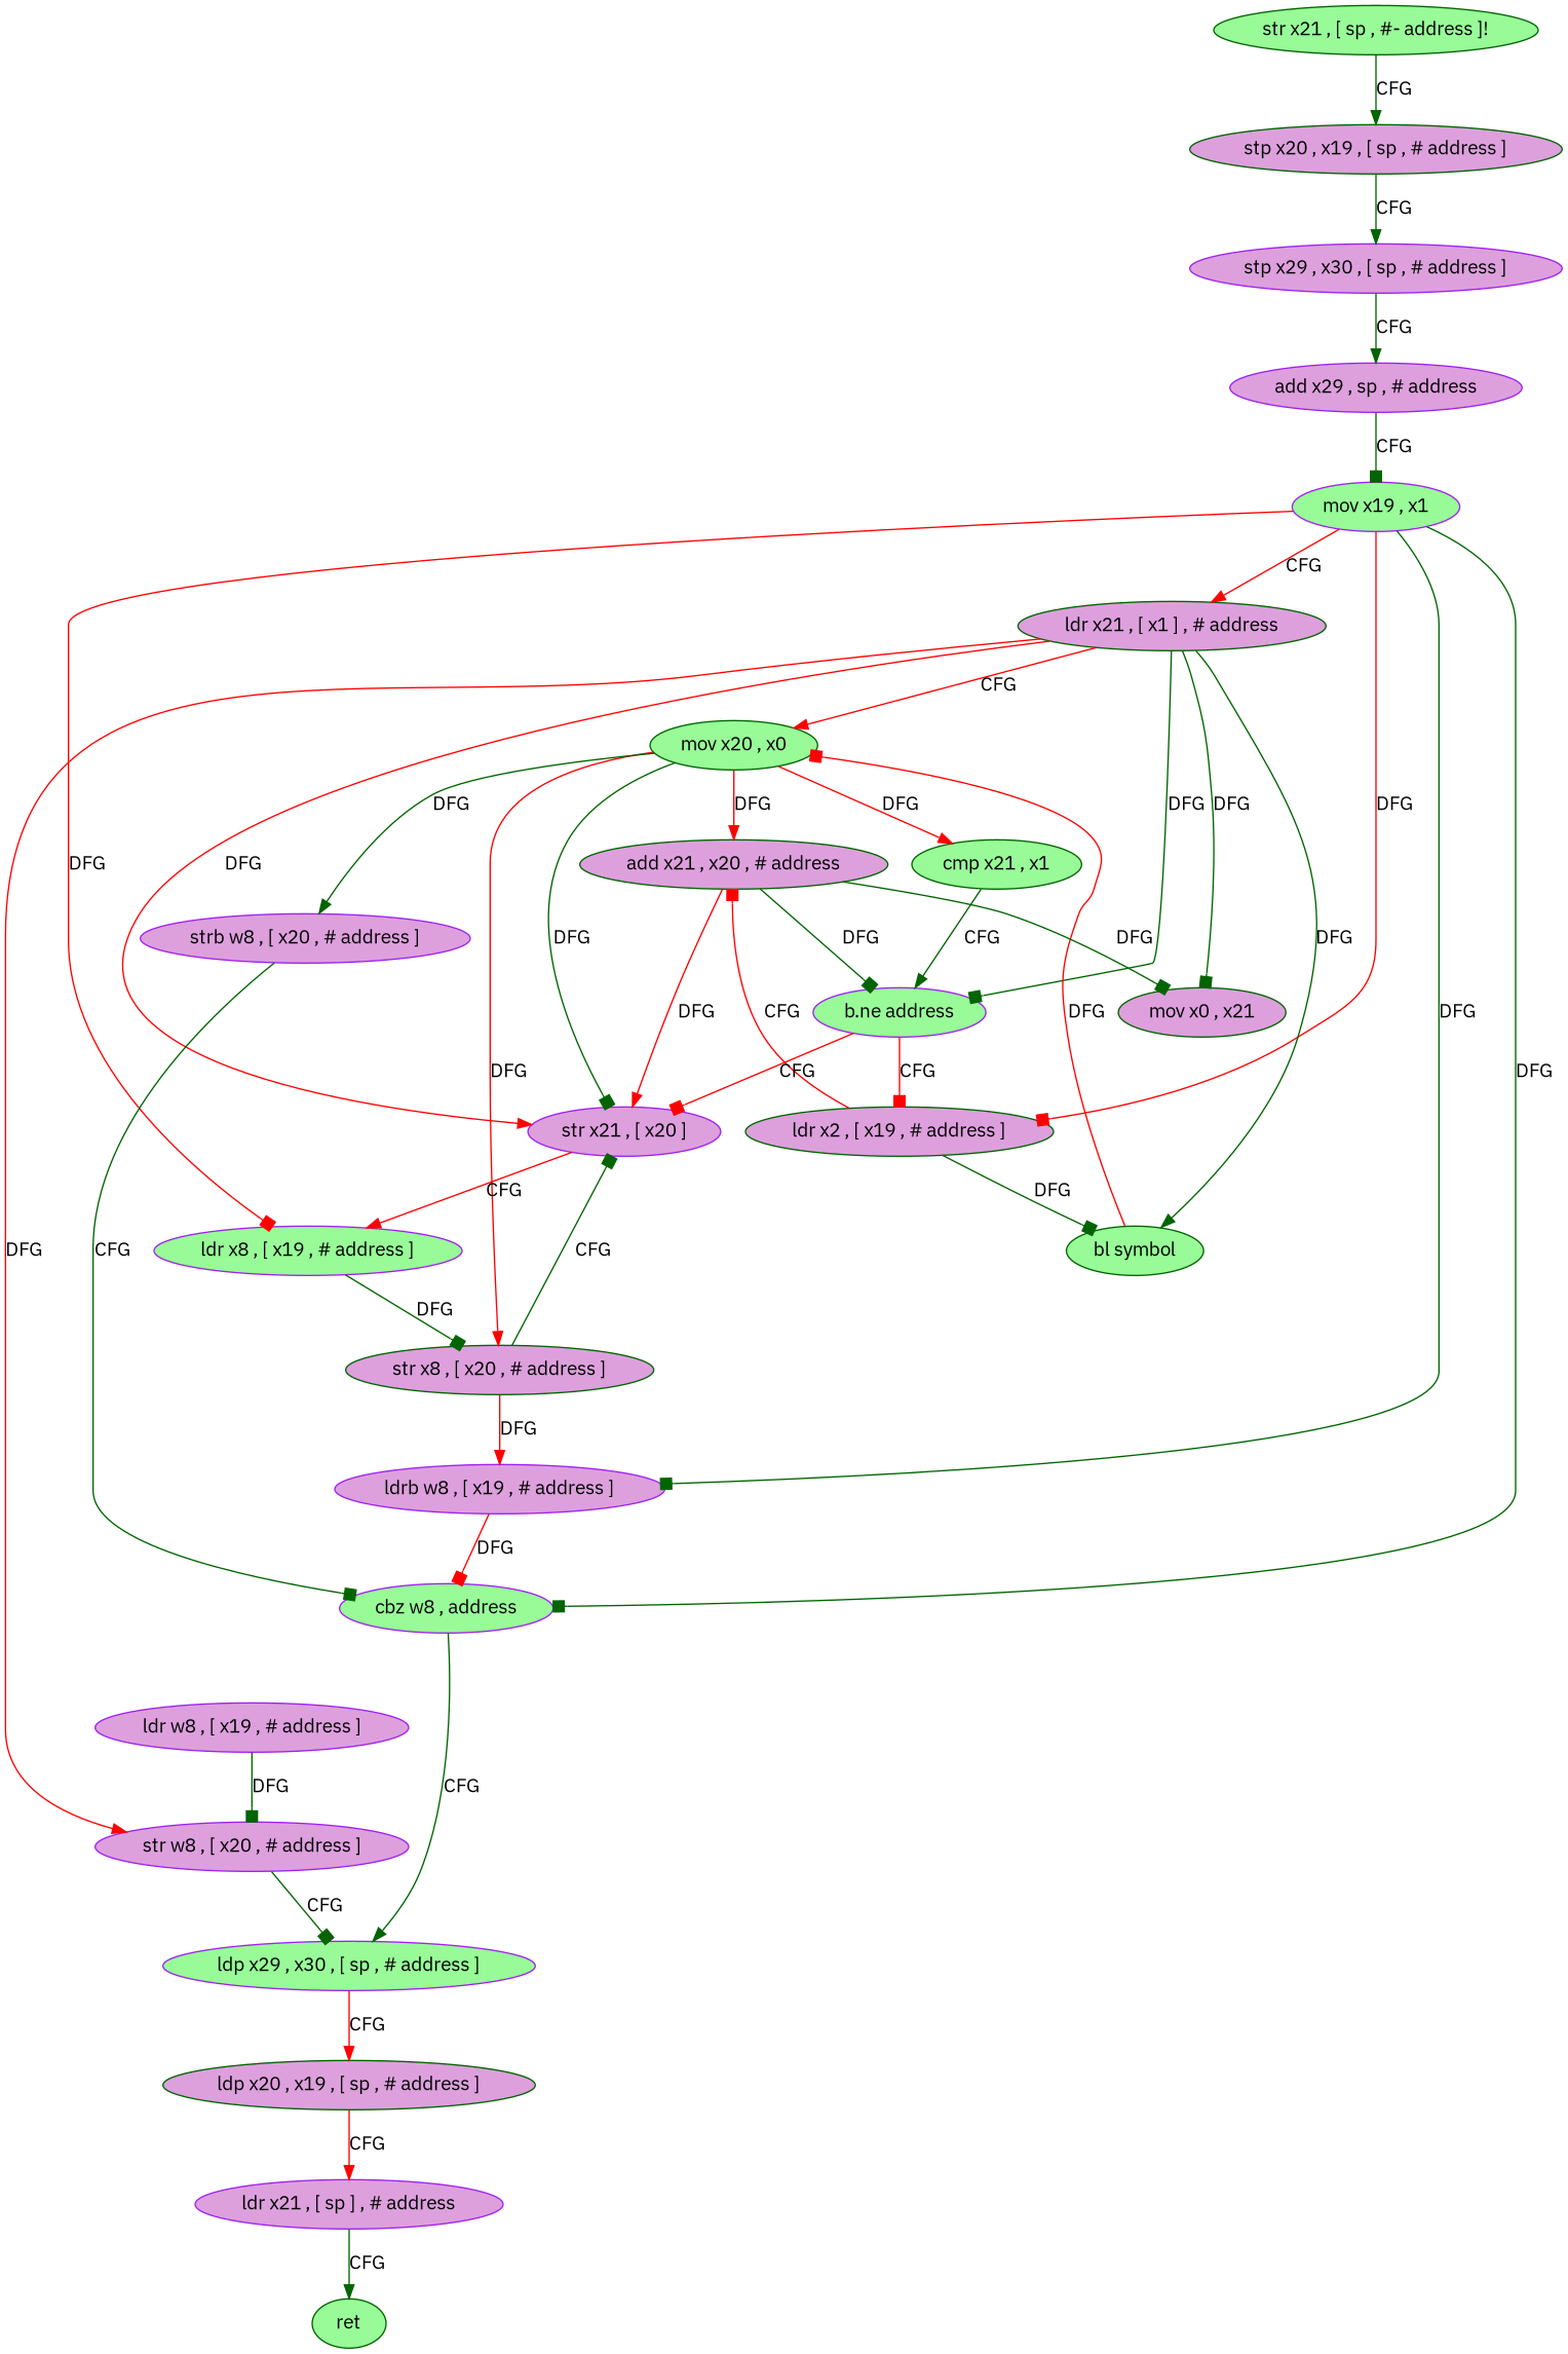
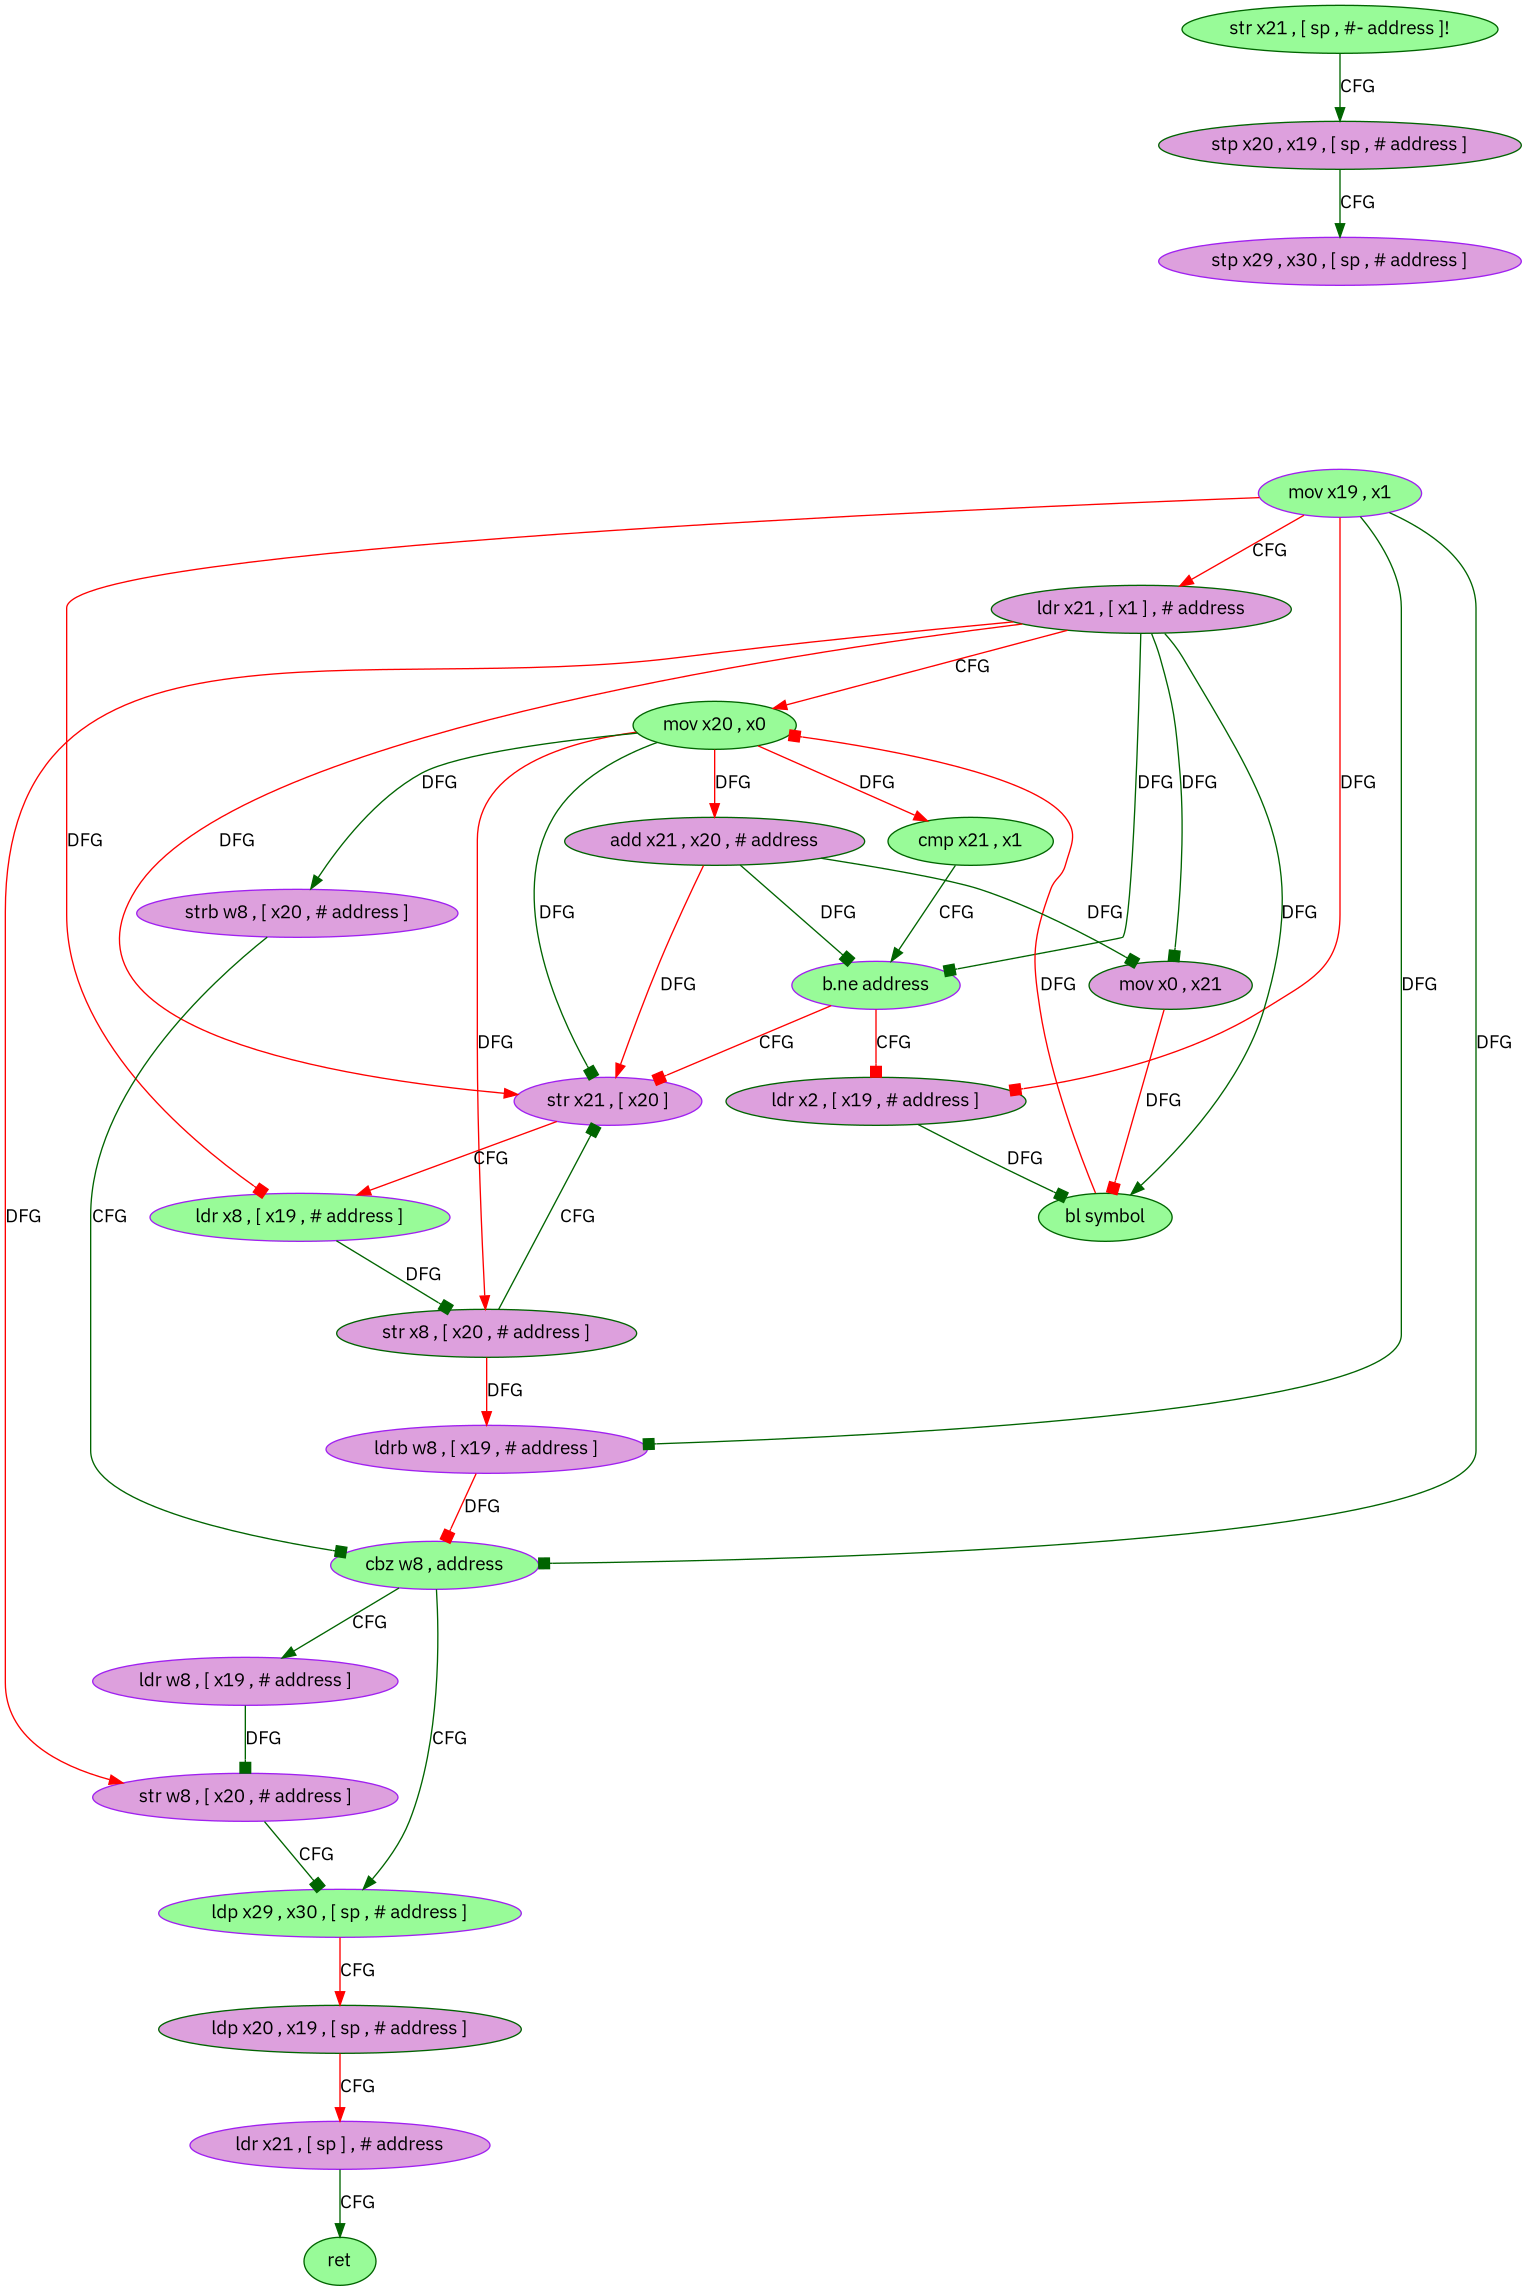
  digraph {
    fontname="IBM Plex Sans"
    node [color=purple fillcolor=plum fontname="IBM Plex Sans" style=filled]
    edge [arrowhead=box color=darkgreen fontname="IBM Plex Sans"]
    n1 [color=darkgreen fillcolor=palegreen label="str x21 , [ sp , #- address ]!"]
    n2 [color=darkgreen label="stp x20 , x19 , [ sp , # address ]"]
    n3 [label="stp x29 , x30 , [ sp , # address ]"]
-   n4 [label="add x29 , sp , # address"]
    n5 [fillcolor=palegreen label="mov x19 , x1"]
    n6 [color=darkgreen label="ldr x21 , [ x1 ] , # address"]
    n7 [color=darkgreen label="ldr x2 , [ x19 , # address ]"]
    n8 [fillcolor=palegreen label="ldr x8 , [ x19 , # address ]"]
    n9 [label="ldrb w8 , [ x19 , # address ]"]
    n10 [fillcolor=palegreen label="cbz w8 , address"]
    n11 [color=darkgreen fillcolor=palegreen label="mov x20 , x0"]
    n12 [fillcolor=palegreen label="b.ne address"]
    n13 [label="str x21 , [ x20 ]"]
    n14 [color=darkgreen label="mov x0 , x21"]
    n15 [color=darkgreen fillcolor=palegreen label="bl symbol"]
    n16 [label="str w8 , [ x20 , # address ]"]
    n17 [color=darkgreen label="add x21 , x20 , # address"]
    n18 [color=darkgreen label="str x8 , [ x20 , # address ]"]
    n19 [label="ldr w8 , [ x19 , # address ]"]
    n20 [color=darkgreen fillcolor=palegreen label="cmp x21 , x1"]
    n21 [label="strb w8 , [ x20 , # address ]"]
    n22 [fillcolor=palegreen label="ldp x29 , x30 , [ sp , # address ]"]
    n23 [color=darkgreen label="ldp x20 , x19 , [ sp , # address ]"]
    n24 [label="ldr x21 , [ sp ] , # address"]
    n25 [color=darkgreen fillcolor=palegreen label=ret]
    n1 -> n2 [arrowhead=normal label=CFG]
    n2 -> n3 [arrowhead=normal label=CFG]
-   n3 -> n4 [arrowhead=normal label=CFG]
-   n4 -> n5 [label=CFG]
    n5 -> n6 [arrowhead=normal color=red label=CFG]
    n5 -> n7 [color=red label=DFG]
    n5 -> n8 [color=red label=DFG]
    n5 -> n9 [label=DFG]
    n5 -> n10 [label=DFG]
    n6 -> n11 [arrowhead=normal color=red label=CFG]
    n6 -> n12 [label=DFG]
    n6 -> n13 [arrowhead=normal color=red label=DFG]
    n6 -> n14 [label=DFG]
    n6 -> n15 [arrowhead=normal label=DFG]
    n6 -> n16 [arrowhead=normal color=red label=DFG]
    n7 -> n15 [label=DFG]
-   n7 -> n17 [color=red label=CFG]
    n8 -> n18 [label=DFG]
    n9 -> n10 [color=red label=DFG]
+   n10 -> n19 [arrowhead=normal label=CFG]
    n10 -> n22 [arrowhead=normal label=CFG]
    n11 -> n13 [label=DFG]
    n11 -> n17 [arrowhead=normal color=red label=DFG]
    n11 -> n18 [arrowhead=normal color=red label=DFG]
    n11 -> n20 [arrowhead=normal color=red label=DFG]
    n11 -> n21 [arrowhead=normal label=DFG]
    n12 -> n7 [color=red label=CFG]
    n12 -> n13 [color=red label=CFG]
    n13 -> n8 [arrowhead=normal color=red label=CFG]
+   n14 -> n15 [color=red label=DFG]
    n15 -> n11 [color=red label=DFG]
    n16 -> n22 [label=CFG]
    n17 -> n12 [label=DFG]
    n17 -> n13 [arrowhead=normal color=red label=DFG]
    n17 -> n14 [label=DFG]
    n18 -> n9 [arrowhead=normal color=red label=DFG]
    n18 -> n13 [label=CFG]
    n19 -> n16 [label=DFG]
    n20 -> n12 [arrowhead=normal label=CFG]
    n21 -> n10 [label=CFG]
    n22 -> n23 [arrowhead=normal color=red label=CFG]
    n23 -> n24 [arrowhead=normal color=red label=CFG]
    n24 -> n25 [arrowhead=normal label=CFG]
  }
